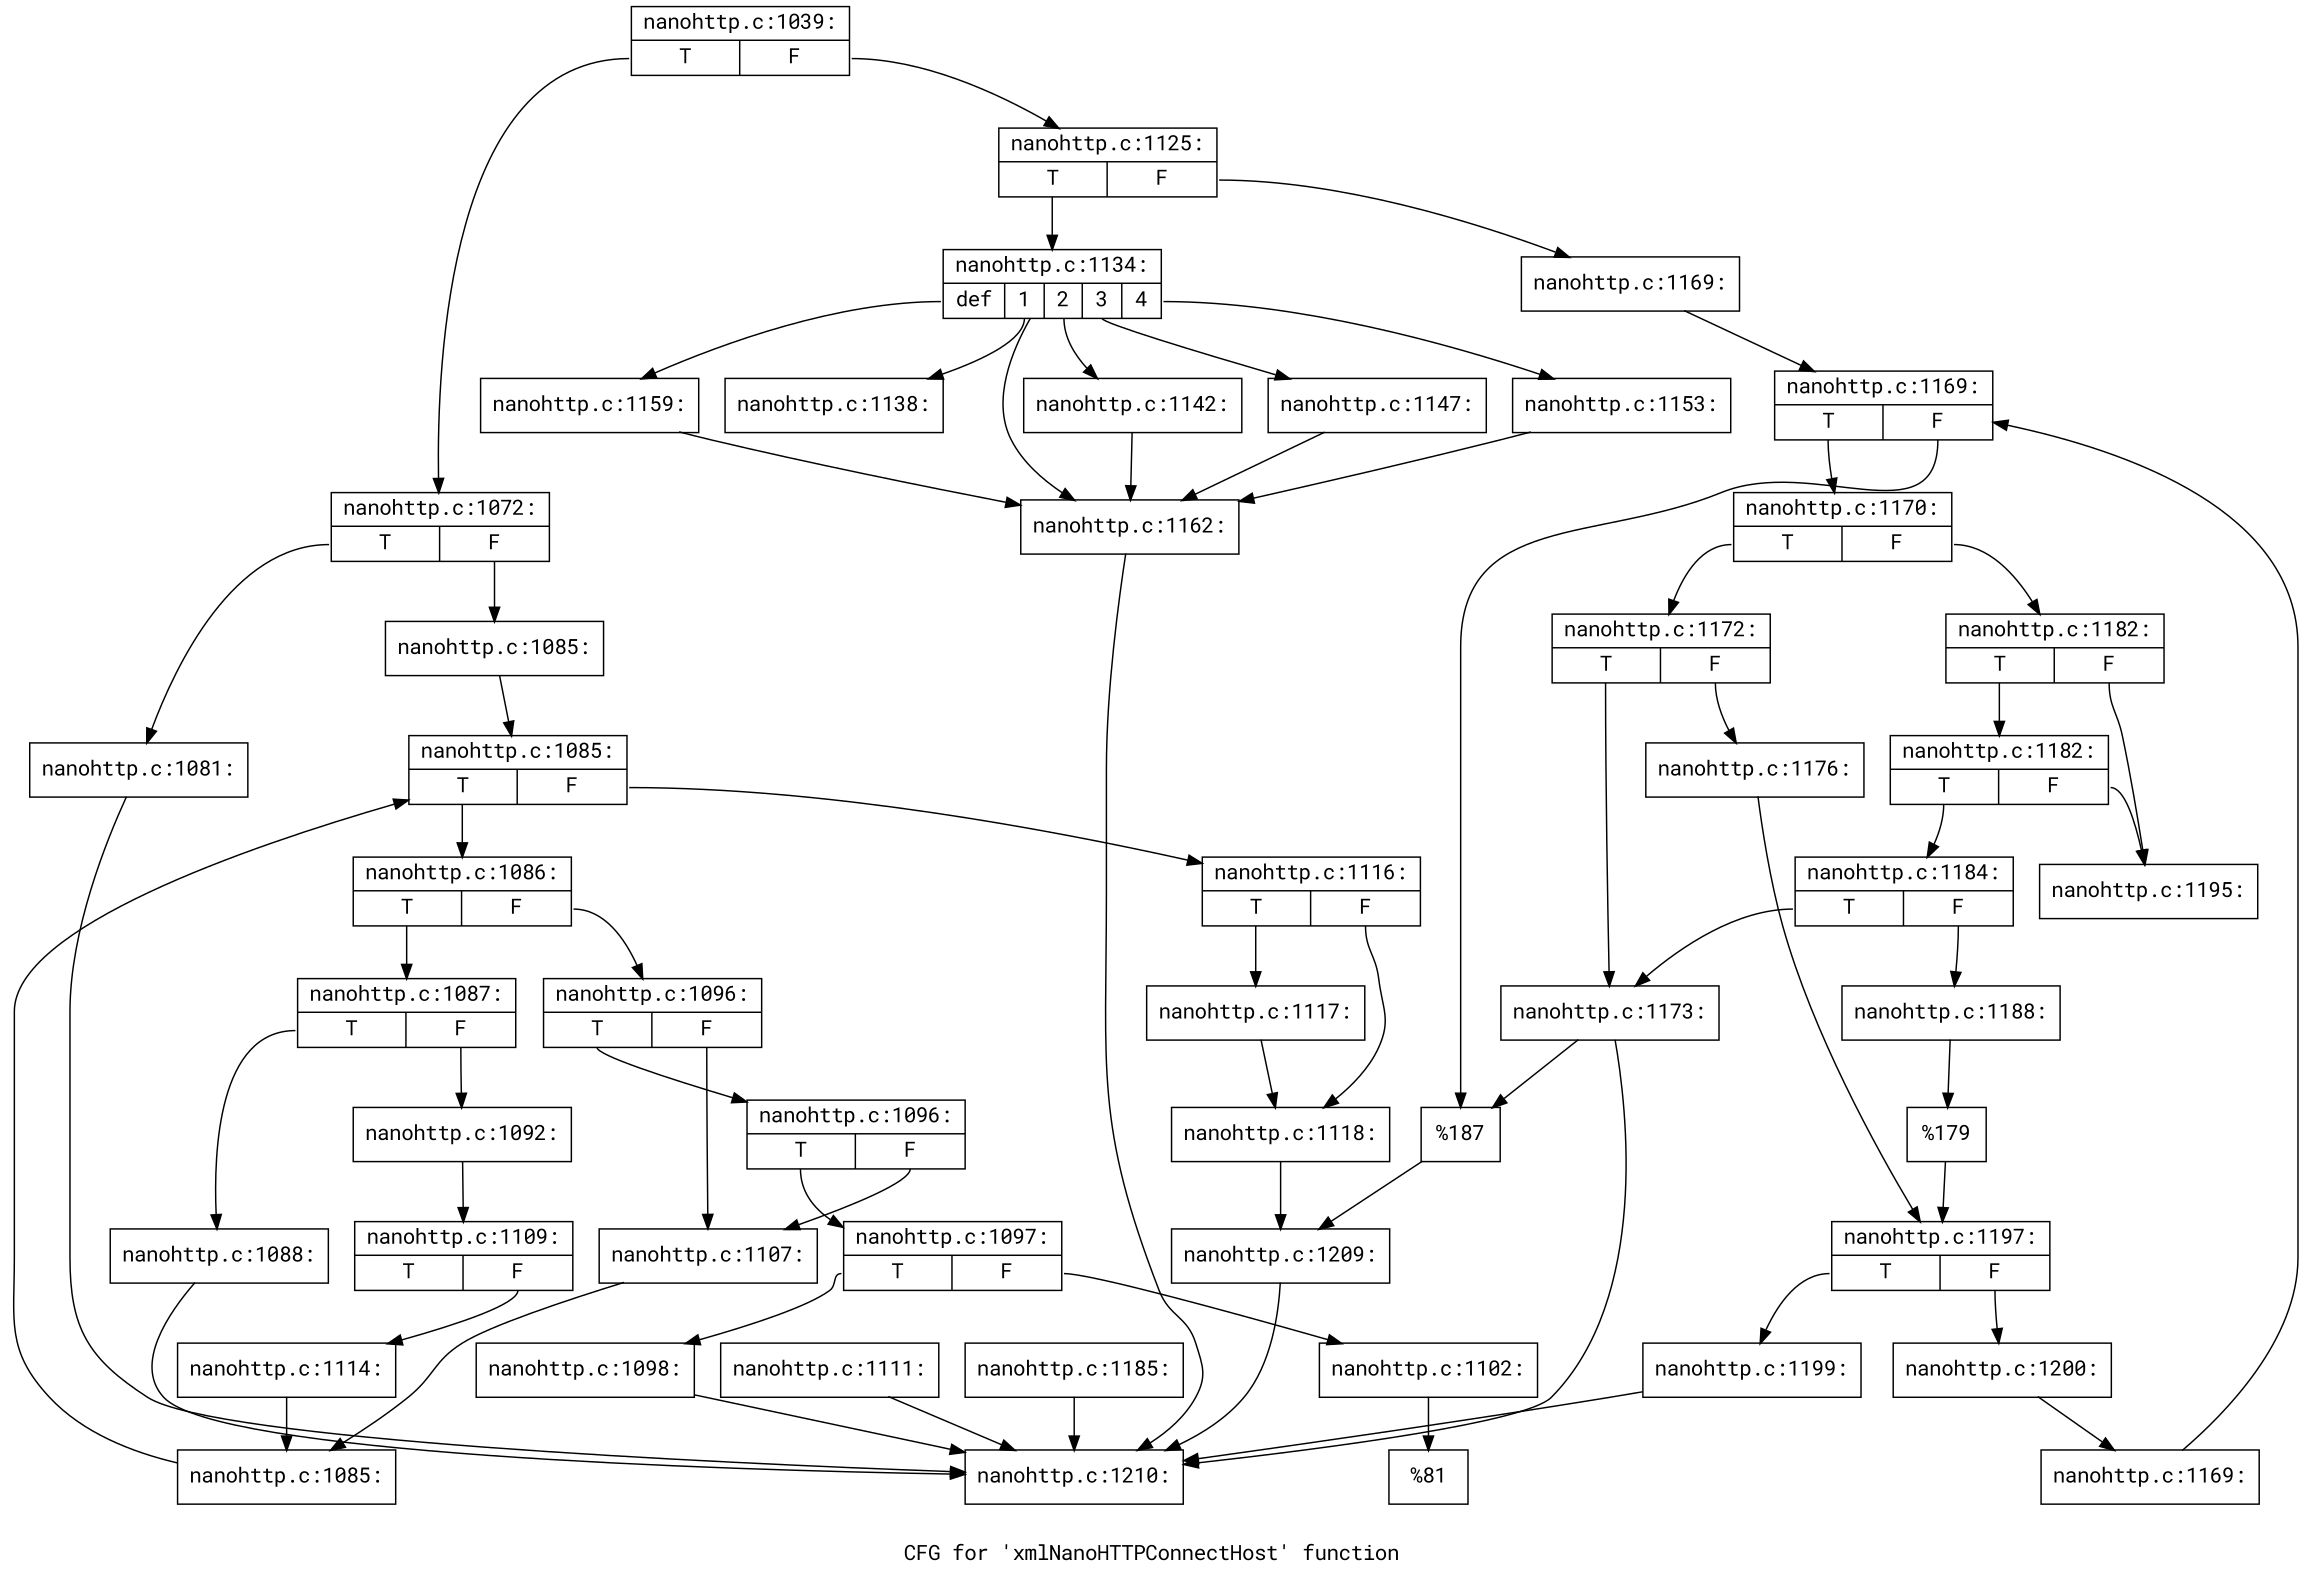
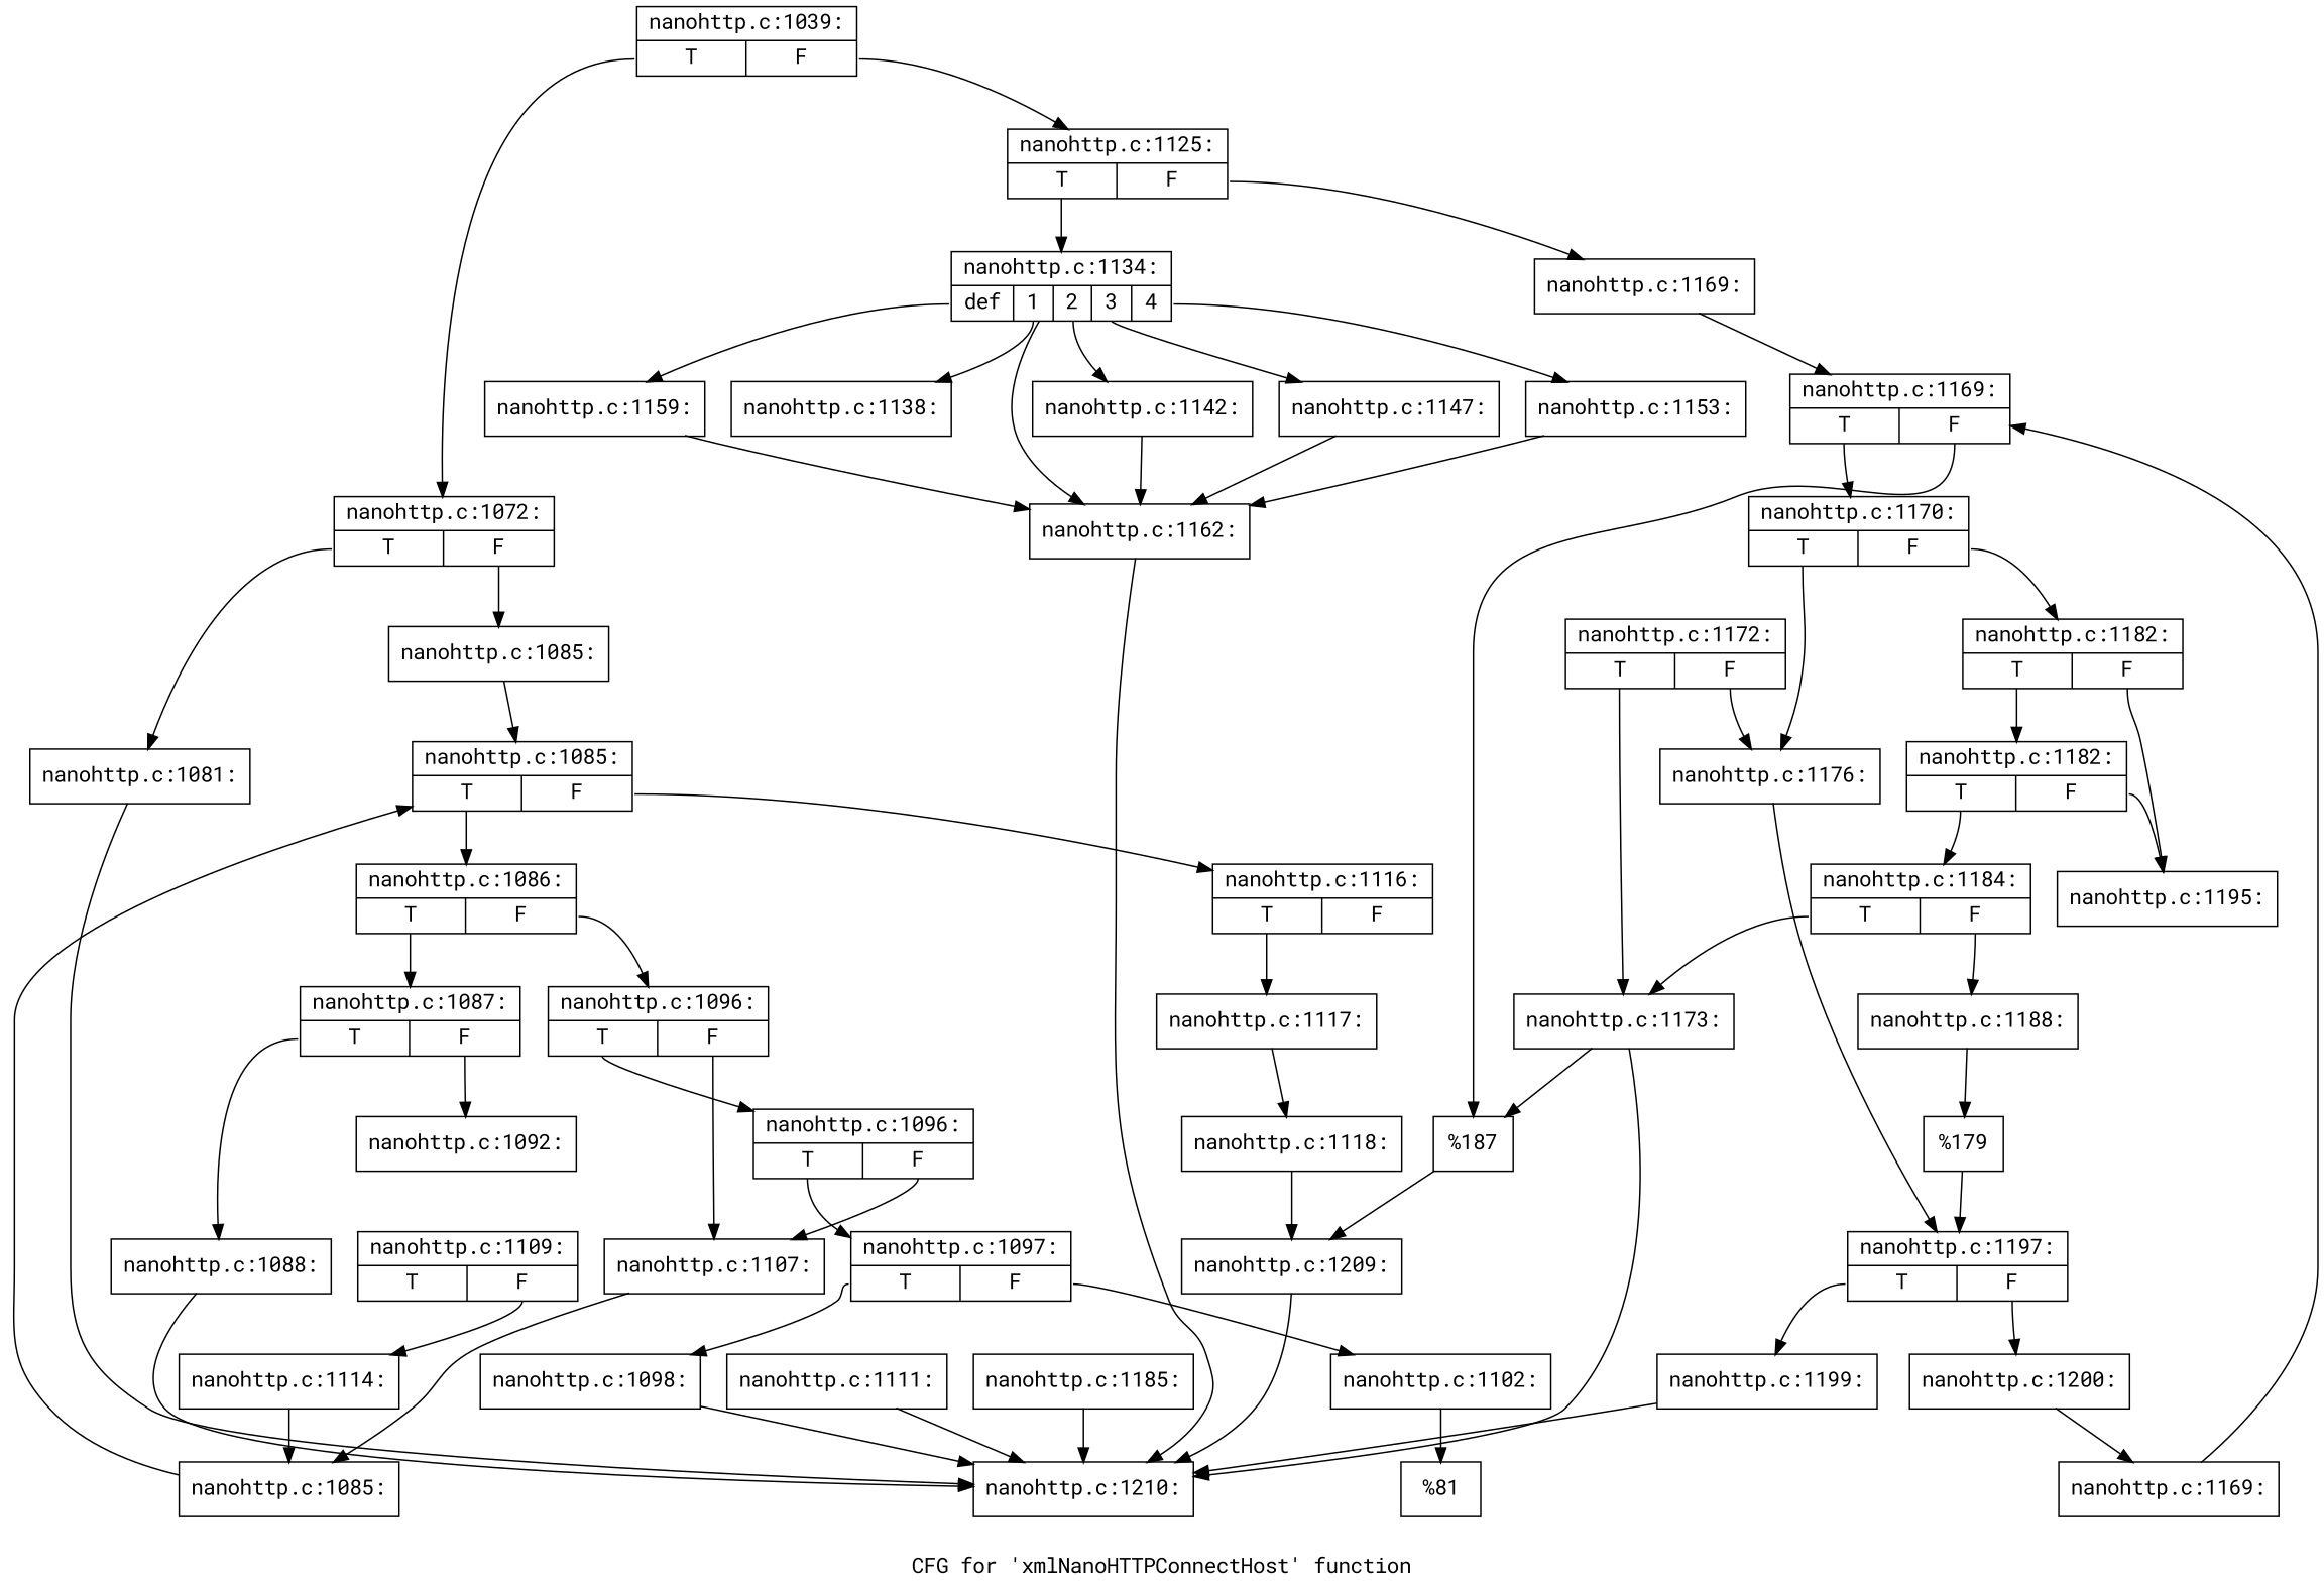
  digraph {
    fontname="Roboto Mono"
    label="CFG for 'xmlNanoHTTPConnectHost' function"
    node [fontname="Roboto Mono" shape=record]
    edge [fontname="Roboto Mono"]
    n1 [label="{nanohttp.c:1039:|{<s0>T|<s1>F}}"]
    n2 [label="{nanohttp.c:1072:|{<s0>T|<s1>F}}"]
    n3 [label="{nanohttp.c:1125:|{<s0>T|<s1>F}}"]
    n4 [label="{nanohttp.c:1081:}"]
    n5 [label="{nanohttp.c:1085:}"]
    n6 [label="{nanohttp.c:1134:|{<s0>def|<s1>1|<s2>2|<s3>3|<s4>4}}"]
    n7 [label="{nanohttp.c:1169:}"]
    n8 [label="{nanohttp.c:1210:}"]
    n9 [label="{nanohttp.c:1085:|{<s0>T|<s1>F}}"]
    n10 [label="{nanohttp.c:1159:}"]
    n11 [label="{nanohttp.c:1138:}"]
    n12 [label="{nanohttp.c:1142:}"]
    n13 [label="{nanohttp.c:1147:}"]
    n14 [label="{nanohttp.c:1153:}"]
    n15 [label="{nanohttp.c:1162:}"]
    n16 [label="{nanohttp.c:1169:|{<s0>T|<s1>F}}"]
    n17 [label="{nanohttp.c:1086:|{<s0>T|<s1>F}}"]
    n18 [label="{nanohttp.c:1116:|{<s0>T|<s1>F}}"]
    n19 [label="{nanohttp.c:1087:|{<s0>T|<s1>F}}"]
    n20 [label="{nanohttp.c:1096:|{<s0>T|<s1>F}}"]
    n21 [label="{nanohttp.c:1117:}"]
    n22 [label="{nanohttp.c:1118:}"]
    n23 [label="{nanohttp.c:1088:}"]
    n24 [label="{nanohttp.c:1092:}"]
    n25 [label="{nanohttp.c:1096:|{<s0>T|<s1>F}}"]
    n26 [label="{nanohttp.c:1107:}"]
    n27 [label="{nanohttp.c:1209:}"]
    n28 [label="{nanohttp.c:1109:|{<s0>T|<s1>F}}"]
    n29 [label="{nanohttp.c:1097:|{<s0>T|<s1>F}}"]
    n30 [label="{nanohttp.c:1085:}"]
    n31 [label="{nanohttp.c:1114:}"]
    n32 [label="{nanohttp.c:1111:}"]
    n33 [label="{nanohttp.c:1098:}"]
    n34 [label="{nanohttp.c:1102:}"]
    n35 [label="{%81}"]
    n36 [label="{nanohttp.c:1170:|{<s0>T|<s1>F}}"]
    n37 [label="{%187}"]
    n38 [label="{nanohttp.c:1172:|{<s0>T|<s1>F}}"]
    n39 [label="{nanohttp.c:1182:|{<s0>T|<s1>F}}"]
    n40 [label="{nanohttp.c:1173:}"]
    n41 [label="{nanohttp.c:1176:}"]
    n42 [label="{nanohttp.c:1182:|{<s0>T|<s1>F}}"]
    n43 [label="{nanohttp.c:1195:}"]
    n44 [label="{nanohttp.c:1197:|{<s0>T|<s1>F}}"]
    n45 [label="{nanohttp.c:1184:|{<s0>T|<s1>F}}"]
    n46 [label="{nanohttp.c:1199:}"]
    n47 [label="{nanohttp.c:1200:}"]
    n48 [label="{nanohttp.c:1169:}"]
    n49 [label="{nanohttp.c:1188:}"]
    n50 [label="{nanohttp.c:1185:}"]
    n51 [label="{%179}"]
    n1 -> n2 [tailport=s0]
    n1 -> n3 [tailport=s1]
    n2 -> n4 [tailport=s0]
    n2 -> n5 [tailport=s1]
    n3 -> n6 [tailport=s0]
    n3 -> n7 [tailport=s1]
    n4 -> n8
    n5 -> n9
    n6 -> n10 [tailport=s0]
    n6 -> n11 [tailport=s1]
    n6 -> n12 [tailport=s2]
    n6 -> n13 [tailport=s3]
    n6 -> n14 [tailport=s4]
    n6 -> n15
    n7 -> n16
    n9 -> n17 [tailport=s0]
    n9 -> n18 [tailport=s1]
    n10 -> n15
    n12 -> n15
    n13 -> n15
    n14 -> n15
    n15 -> n8
    n16 -> n36 [tailport=s0]
    n16 -> n37 [tailport=s1]
    n17 -> n19 [tailport=s0]
    n17 -> n20 [tailport=s1]
    n18 -> n21 [tailport=s0]
-   n18 -> n22 [tailport=s1]
    n19 -> n23 [tailport=s0]
    n19 -> n24 [tailport=s1]
    n20 -> n25 [tailport=s0]
    n20 -> n26 [tailport=s1]
    n21 -> n22
    n22 -> n27
    n23 -> n8
-   n24 -> n28
    n25 -> n26 [tailport=s1]
    n25 -> n29 [tailport=s0]
    n26 -> n30
    n27 -> n8
    n28 -> n31 [tailport=s1]
    n29 -> n33 [tailport=s0]
    n29 -> n34 [tailport=s1]
    n30 -> n9
    n31 -> n30
    n32 -> n8
    n33 -> n8
    n34 -> n35
-   n36 -> n38 [tailport=s0]
+   n36 -> n41 [tailport=s0]
    n36 -> n39 [tailport=s1]
    n37 -> n27
    n38 -> n40 [tailport=s0]
    n38 -> n41 [tailport=s1]
    n39 -> n42 [tailport=s0]
    n39 -> n43 [tailport=s1]
    n40 -> n8
    n40 -> n37
    n41 -> n44
    n42 -> n43 [tailport=s1]
    n42 -> n45 [tailport=s0]
    n44 -> n46 [tailport=s0]
    n44 -> n47 [tailport=s1]
    n45 -> n40 [tailport=s0]
    n45 -> n49 [tailport=s1]
    n46 -> n8
    n47 -> n48
    n48 -> n16
    n49 -> n51
    n50 -> n8
    n51 -> n44
  }
